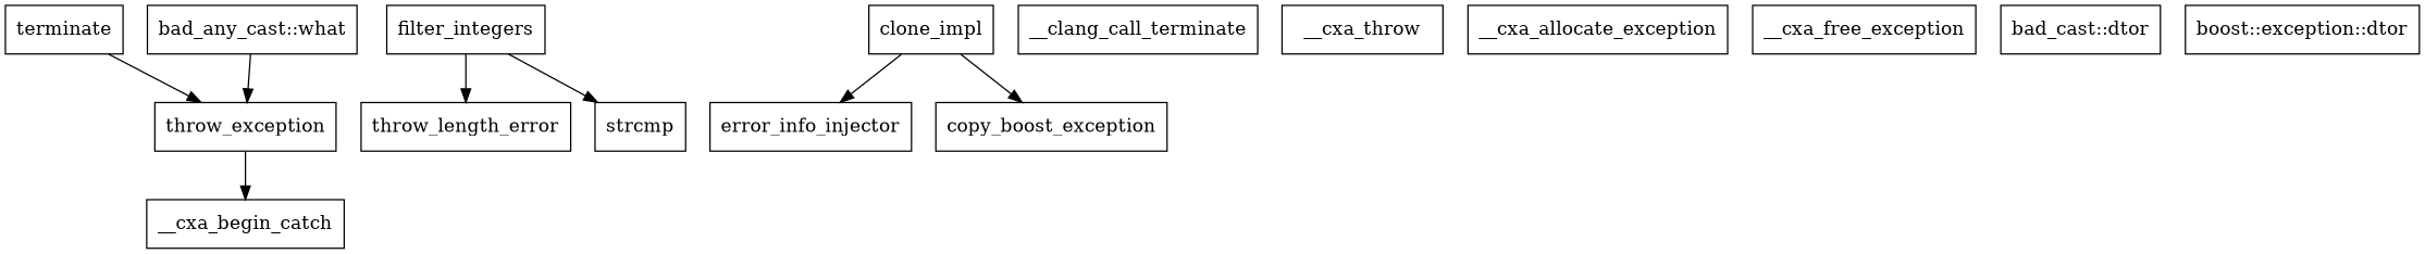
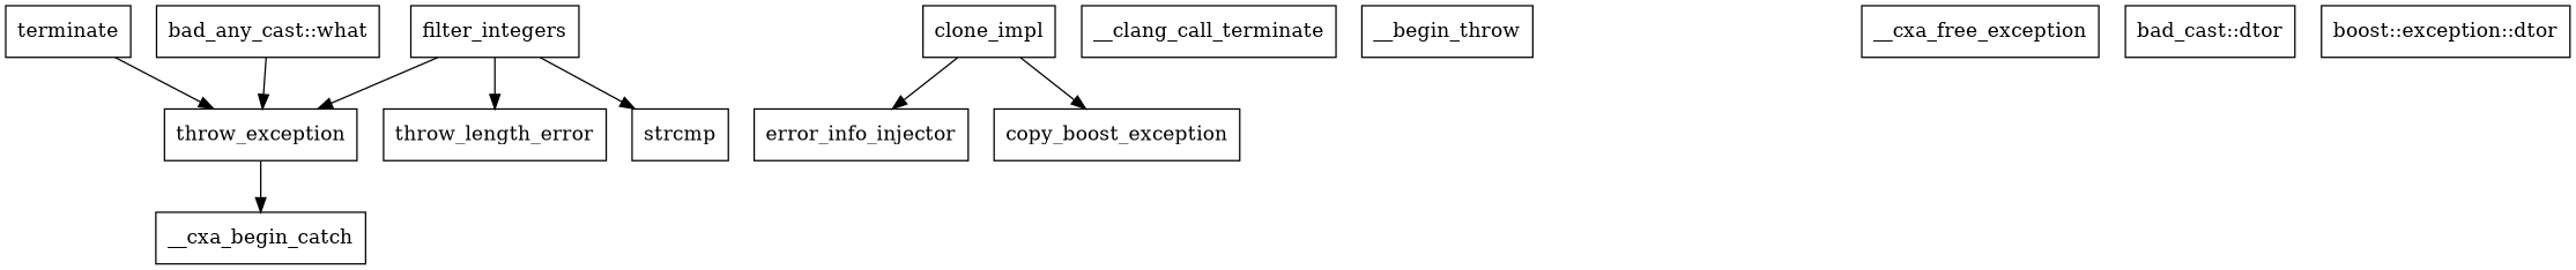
  digraph {
    node [shape=box]
    n1 [label=filter_integers]
    n2 [label=throw_exception]
    n3 [label=throw_length_error]
    n4 [label=strcmp]
    n5 [label=__cxa_begin_catch]
    n6 [label=terminate]
    n7 [label=clone_impl]
    n8 [label=error_info_injector]
    n9 [label=copy_boost_exception]
    n10 [label="bad_any_cast::what"]
    n11 [label=__clang_call_terminate]
-   n12 [label=__cxa_throw]
-   n13 [label=__cxa_allocate_exception]
+   n12 [label=__begin_throw]
    n14 [label=__cxa_free_exception]
    n15 [label="bad_cast::dtor"]
    n16 [label="boost::exception::dtor"]
+   n1 -> n2
    n1 -> n3
    n1 -> n4
    n2 -> n5
    n6 -> n2
    n7 -> n8
    n7 -> n9
    n10 -> n2
  }
